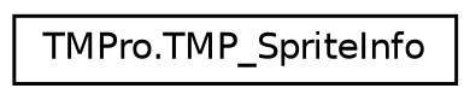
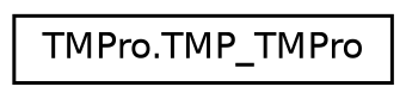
  digraph {
    rankdir=LR
-   n1 [color=black fillcolor=white fontname=Helvetica fontsize=10 height=0.2 label="TMPro.TMP_SpriteInfo" shape=record style=filled width=0.4]
+   n1 [color=black fillcolor=white fontname=Helvetica fontsize=10 height=0.2 label="TMPro.TMP_TMPro" shape=record style=filled width=0.4]
  }
